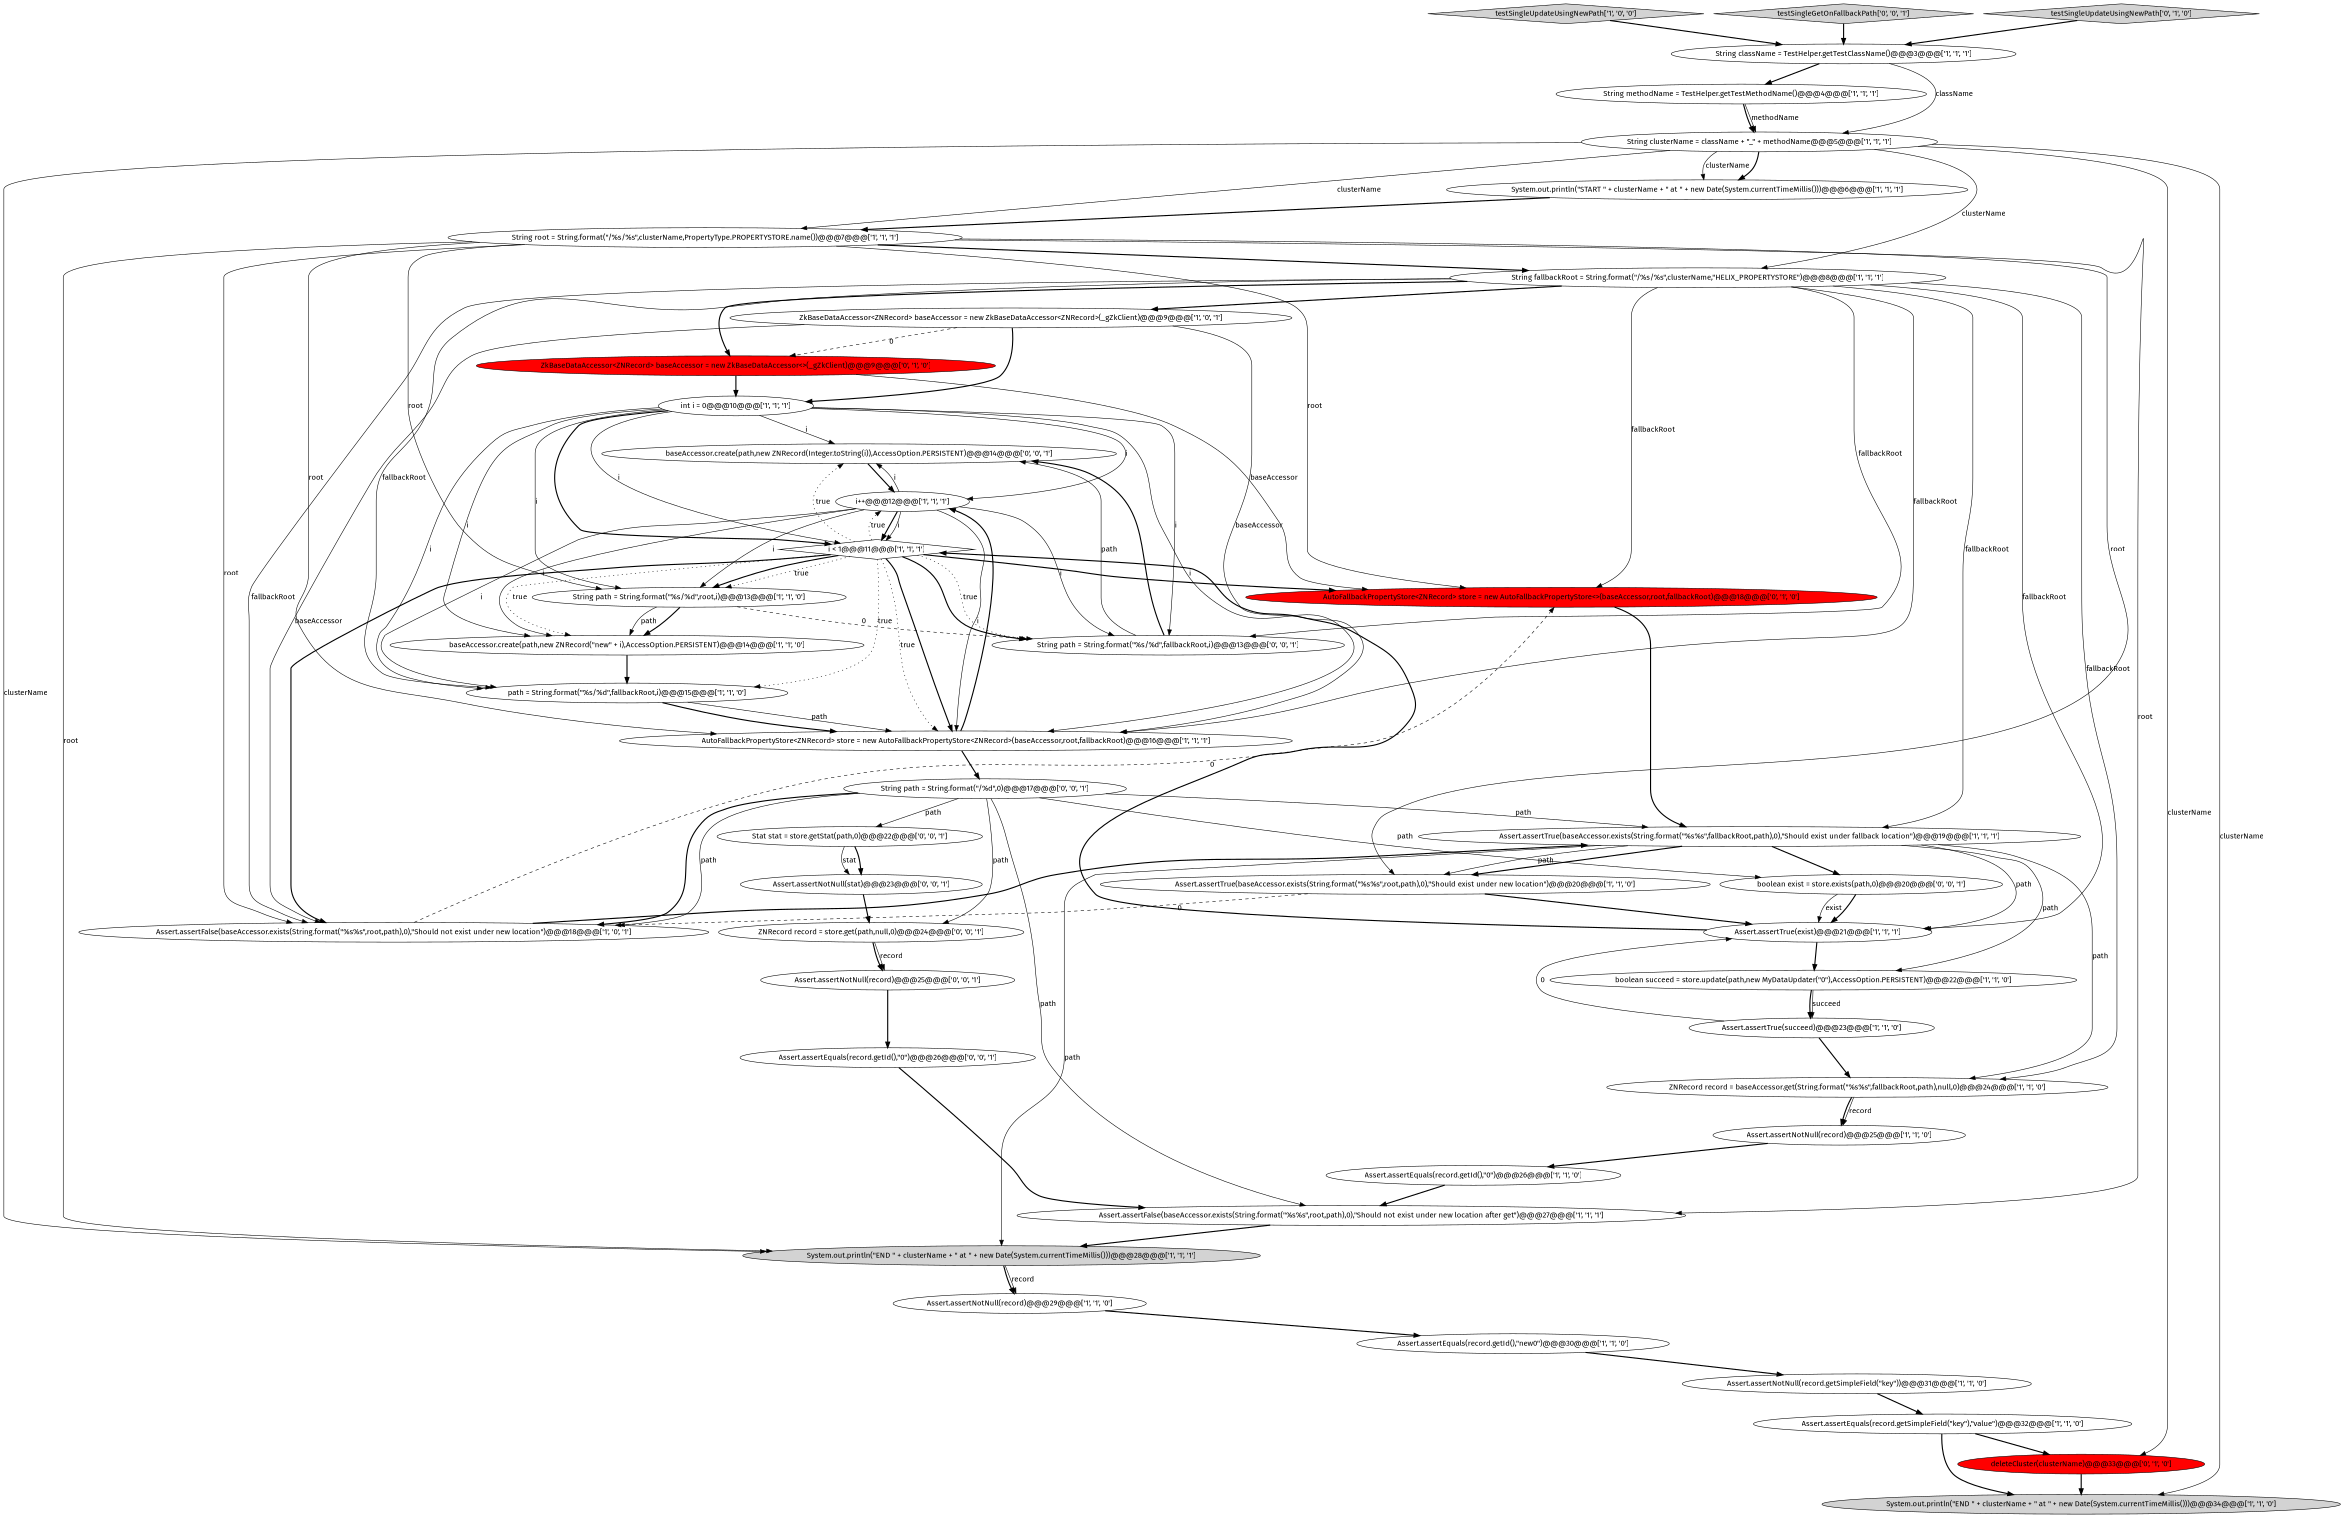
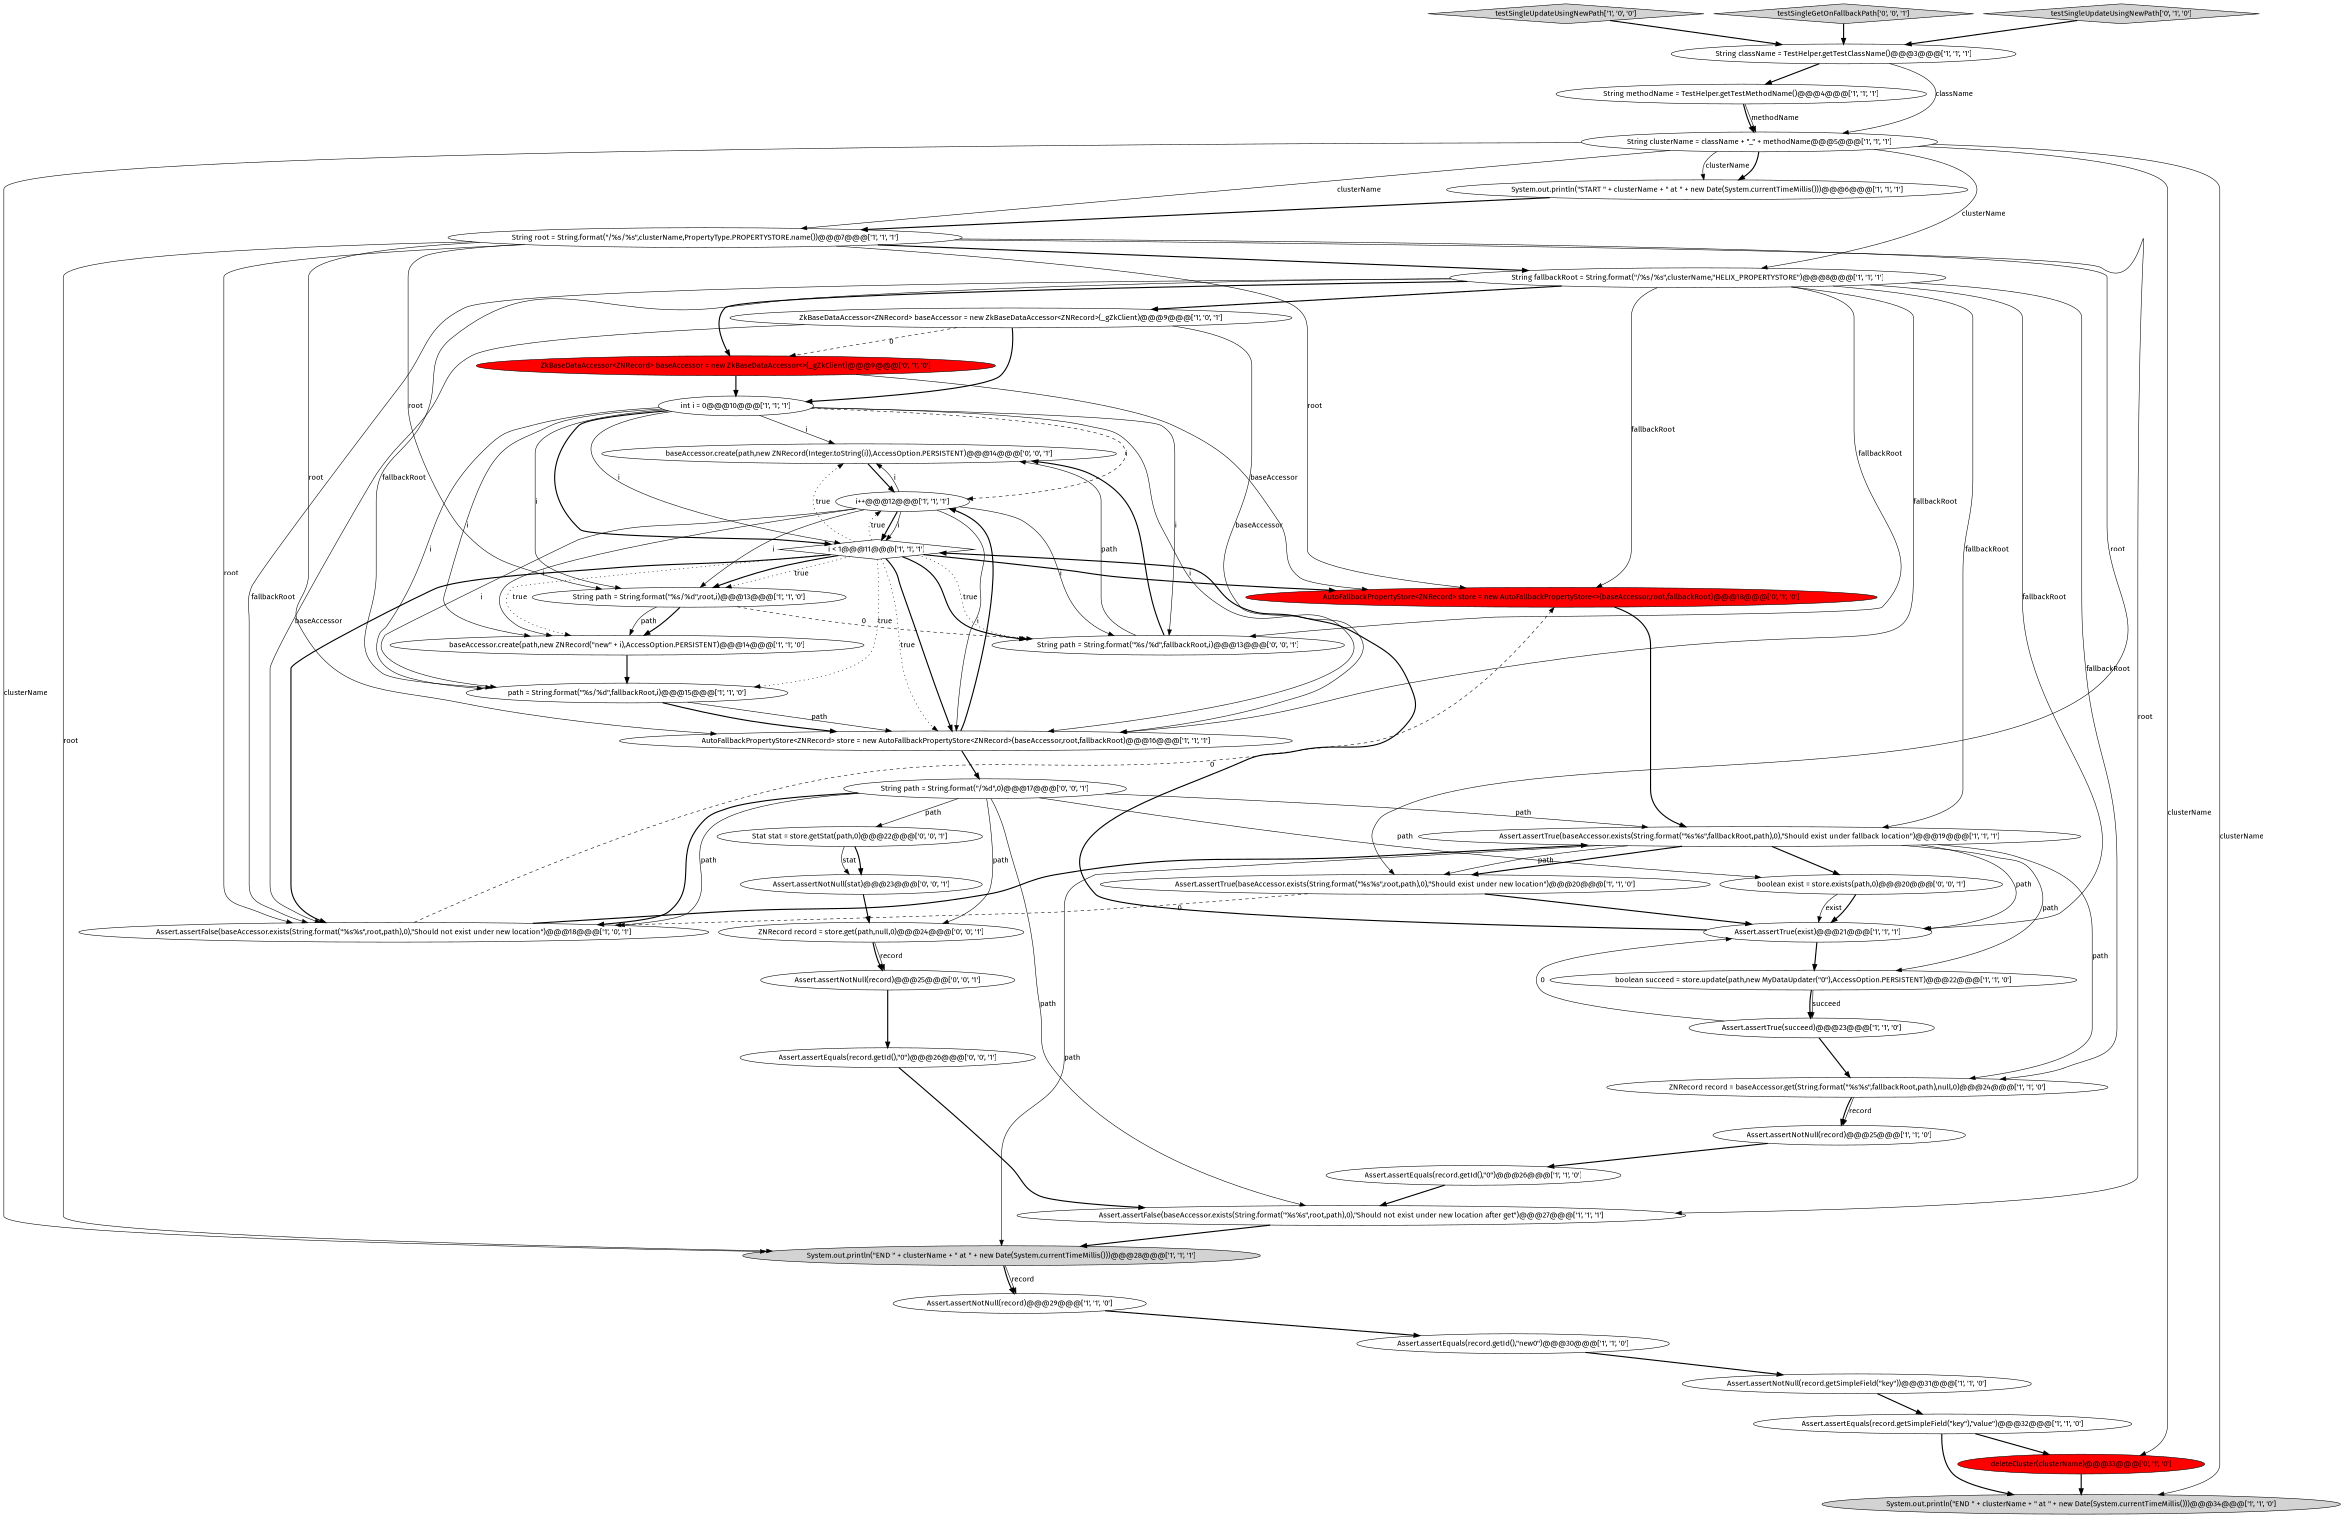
  digraph {
    fontname="Fira Sans"
    node [fillcolor=white fontname="Fira Sans" shape=ellipse style=filled]
    edge [fontname="Fira Sans" style=solid]
    n1 [label="int i = 0@@@10@@@['1', '1', '1']"]
    n2 [label="baseAccessor.create(path,new ZNRecord(Integer.toString(i)),AccessOption.PERSISTENT)@@@14@@@['0', '0', '1']"]
    n3 [label="i++@@@12@@@['1', '1', '1']"]
    n4 [label="path = String.format(\"%s/%d\",fallbackRoot,i)@@@15@@@['1', '1', '0']"]
    n5 [label="baseAccessor.create(path,new ZNRecord(\"new\" + i),AccessOption.PERSISTENT)@@@14@@@['1', '1', '0']"]
    n6 [label="String path = String.format(\"%s/%d\",fallbackRoot,i)@@@13@@@['0', '0', '1']"]
    n7 [label="AutoFallbackPropertyStore<ZNRecord> store = new AutoFallbackPropertyStore<ZNRecord>(baseAccessor,root,fallbackRoot)@@@16@@@['1', '1', '1']"]
    n8 [label="String path = String.format(\"%s/%d\",root,i)@@@13@@@['1', '1', '0']"]
    n9 [label="i < 1@@@11@@@['1', '1', '1']" shape=diamond]
    n10 [label="String path = String.format(\"/%d\",0)@@@17@@@['0', '0', '1']"]
    n11 [label="Assert.assertFalse(baseAccessor.exists(String.format(\"%s%s\",root,path),0),\"Should not exist under new location\")@@@18@@@['1', '0', '1']"]
    n12 [fillcolor=red label="AutoFallbackPropertyStore<ZNRecord> store = new AutoFallbackPropertyStore<>(baseAccessor,root,fallbackRoot)@@@18@@@['0', '1', '0']"]
    n13 [label="boolean exist = store.exists(path,0)@@@20@@@['0', '0', '1']"]
    n14 [label="Assert.assertTrue(exist)@@@21@@@['1', '1', '1']"]
    n15 [label="boolean succeed = store.update(path,new MyDataUpdater(\"0\"),AccessOption.PERSISTENT)@@@22@@@['1', '1', '0']"]
    n16 [label="Assert.assertNotNull(record.getSimpleField(\"key\"))@@@31@@@['1', '1', '0']"]
    n17 [label="Assert.assertEquals(record.getSimpleField(\"key\"),\"value\")@@@32@@@['1', '1', '0']"]
    n18 [fillcolor=red label="deleteCluster(clusterName)@@@33@@@['0', '1', '0']"]
    n19 [fillcolor=lightgray label="System.out.println(\"END \" + clusterName + \" at \" + new Date(System.currentTimeMillis()))@@@34@@@['1', '1', '0']"]
    n20 [label="Assert.assertNotNull(record)@@@25@@@['1', '1', '0']"]
    n21 [label="Assert.assertEquals(record.getId(),\"0\")@@@26@@@['1', '1', '0']"]
    n22 [label="Assert.assertFalse(baseAccessor.exists(String.format(\"%s%s\",root,path),0),\"Should not exist under new location after get\")@@@27@@@['1', '1', '1']"]
    n23 [label="Assert.assertTrue(baseAccessor.exists(String.format(\"%s%s\",fallbackRoot,path),0),\"Should exist under fallback location\")@@@19@@@['1', '1', '1']"]
    n24 [fillcolor=lightgray label="System.out.println(\"END \" + clusterName + \" at \" + new Date(System.currentTimeMillis()))@@@28@@@['1', '1', '1']"]
    n25 [label="Assert.assertTrue(baseAccessor.exists(String.format(\"%s%s\",root,path),0),\"Should exist under new location\")@@@20@@@['1', '1', '0']"]
    n26 [label="ZNRecord record = baseAccessor.get(String.format(\"%s%s\",fallbackRoot,path),null,0)@@@24@@@['1', '1', '0']"]
    n27 [label="Assert.assertNotNull(record)@@@29@@@['1', '1', '0']"]
    n28 [label="Assert.assertEquals(record.getId(),\"new0\")@@@30@@@['1', '1', '0']"]
    n29 [label="Assert.assertTrue(succeed)@@@23@@@['1', '1', '0']"]
    n30 [label="System.out.println(\"START \" + clusterName + \" at \" + new Date(System.currentTimeMillis()))@@@6@@@['1', '1', '1']"]
    n31 [label="String root = String.format(\"/%s/%s\",clusterName,PropertyType.PROPERTYSTORE.name())@@@7@@@['1', '1', '1']"]
    n32 [label="String fallbackRoot = String.format(\"/%s/%s\",clusterName,\"HELIX_PROPERTYSTORE\")@@@8@@@['1', '1', '1']"]
    n33 [fillcolor=red label="ZkBaseDataAccessor<ZNRecord> baseAccessor = new ZkBaseDataAccessor<>(_gZkClient)@@@9@@@['0', '1', '0']"]
    n34 [label="ZkBaseDataAccessor<ZNRecord> baseAccessor = new ZkBaseDataAccessor<ZNRecord>(_gZkClient)@@@9@@@['1', '0', '1']"]
    n35 [label="String methodName = TestHelper.getTestMethodName()@@@4@@@['1', '1', '1']"]
    n36 [label="String clusterName = className + \"_\" + methodName@@@5@@@['1', '1', '1']"]
    n37 [label="Stat stat = store.getStat(path,0)@@@22@@@['0', '0', '1']"]
    n38 [label="Assert.assertNotNull(stat)@@@23@@@['0', '0', '1']"]
    n39 [label="ZNRecord record = store.get(path,null,0)@@@24@@@['0', '0', '1']"]
    n40 [label="Assert.assertNotNull(record)@@@25@@@['0', '0', '1']"]
    n41 [label="Assert.assertEquals(record.getId(),\"0\")@@@26@@@['0', '0', '1']"]
    n42 [fillcolor=lightgray label="testSingleUpdateUsingNewPath['1', '0', '0']" shape=diamond]
    n43 [label="String className = TestHelper.getTestClassName()@@@3@@@['1', '1', '1']"]
    n44 [fillcolor=lightgray label="testSingleGetOnFallbackPath['0', '0', '1']" shape=diamond]
    n45 [fillcolor=lightgray label="testSingleUpdateUsingNewPath['0', '1', '0']" shape=diamond]
    n1 -> n2 [label=i]
-   n1 -> n3 [label=i]
+   n1 -> n3 [label=i style=dashed]
    n1 -> n4 [label=i]
    n1 -> n5 [label=i]
    n1 -> n6 [label=i]
    n1 -> n7 [label=i]
    n1 -> n8 [label=i]
    n1 -> n9 [style=bold]
    n1 -> n9 [label=i]
    n2 -> n3 [style=bold]
    n3 -> n2 [label=i]
    n3 -> n4 [label=i]
    n3 -> n5 [label=i]
    n3 -> n6 [label=i]
    n3 -> n7 [label=i]
    n3 -> n8 [label=i]
    n3 -> n9 [style=bold]
    n3 -> n9 [label=i]
    n4 -> n7 [style=bold]
    n4 -> n7 [label=path]
    n5 -> n4 [style=bold]
    n6 -> n2 [label=path]
    n6 -> n2 [style=bold]
    n7 -> n3 [style=bold]
    n7 -> n10 [style=bold]
    n8 -> n5 [style=bold]
    n8 -> n5 [label=path]
    n8 -> n6 [label=0 style=dashed]
    n9 -> n2 [label=true style=dotted]
    n9 -> n3 [label=true style=dotted]
    n9 -> n4 [label=true style=dotted]
    n9 -> n5 [label=true style=dotted]
    n9 -> n6 [label=true style=dotted]
    n9 -> n6 [style=bold]
    n9 -> n7 [label=true style=dotted]
    n9 -> n7 [style=bold]
    n9 -> n8 [label=true style=dotted]
    n9 -> n8 [style=bold]
    n9 -> n11 [style=bold]
    n9 -> n12 [style=bold]
    n10 -> n11 [label=path]
    n10 -> n11 [style=bold]
    n10 -> n13 [label=path]
    n10 -> n22 [label=path]
    n10 -> n23 [label=path]
    n10 -> n37 [label=path]
    n10 -> n39 [label=path]
    n11 -> n12 [label=0 style=dashed]
    n11 -> n23 [style=bold]
    n12 -> n23 [style=bold]
    n13 -> n14 [label=exist]
    n13 -> n14 [style=bold]
    n14 -> n9 [style=bold]
    n14 -> n15 [style=bold]
    n15 -> n29 [label=succeed]
    n15 -> n29 [style=bold]
    n16 -> n17 [style=bold]
    n17 -> n18 [style=bold]
    n17 -> n19 [style=bold]
    n18 -> n19 [style=bold]
    n20 -> n21 [style=bold]
    n21 -> n22 [style=bold]
    n22 -> n24 [style=bold]
    n23 -> n13 [style=bold]
    n23 -> n14 [label=path]
    n23 -> n15 [label=path]
    n23 -> n24 [label=path]
    n23 -> n25 [style=bold]
    n23 -> n25 [label=path]
    n23 -> n26 [label=path]
    n24 -> n27 [style=bold]
    n24 -> n27 [label=record]
    n25 -> n11 [label=0 style=dashed]
    n25 -> n14 [style=bold]
    n26 -> n20 [label=record]
    n26 -> n20 [style=bold]
    n27 -> n28 [style=bold]
    n28 -> n16 [style=bold]
    n29 -> n14 [label=0]
    n29 -> n26 [style=bold]
    n30 -> n31 [style=bold]
    n31 -> n7 [label=root]
    n31 -> n8 [label=root]
    n31 -> n11 [label=root]
    n31 -> n12 [label=root]
    n31 -> n22 [label=root]
    n31 -> n24 [label=root]
    n31 -> n25 [label=root]
    n31 -> n32 [style=bold]
    n32 -> n4 [label=fallbackRoot]
    n32 -> n6 [label=fallbackRoot]
    n32 -> n7 [label=fallbackRoot]
    n32 -> n11 [label=fallbackRoot]
    n32 -> n12 [label=fallbackRoot]
    n32 -> n14 [label=fallbackRoot]
    n32 -> n23 [label=fallbackRoot]
    n32 -> n26 [label=fallbackRoot]
    n32 -> n33 [style=bold]
    n32 -> n34 [style=bold]
    n33 -> n1 [style=bold]
    n33 -> n12 [label=baseAccessor]
    n34 -> n1 [style=bold]
    n34 -> n7 [label=baseAccessor]
    n34 -> n11 [label=baseAccessor]
    n34 -> n33 [label=0 style=dashed]
    n35 -> n36 [style=bold]
    n35 -> n36 [label=methodName]
    n36 -> n18 [label=clusterName]
    n36 -> n19 [label=clusterName]
    n36 -> n24 [label=clusterName]
    n36 -> n30 [style=bold]
    n36 -> n30 [label=clusterName]
    n36 -> n31 [label=clusterName]
    n36 -> n32 [label=clusterName]
    n37 -> n38 [style=bold]
    n37 -> n38 [label=stat]
    n38 -> n39 [style=bold]
    n39 -> n40 [style=bold]
    n39 -> n40 [label=record]
    n40 -> n41 [style=bold]
    n41 -> n22 [style=bold]
    n42 -> n43 [style=bold]
    n43 -> n35 [style=bold]
    n43 -> n36 [label=className]
    n44 -> n43 [style=bold]
    n45 -> n43 [style=bold]
  }
